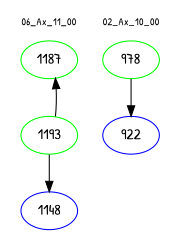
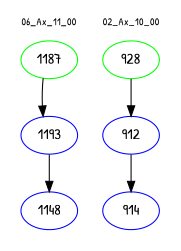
  digraph {
    fontname="Patrick Hand"
    node [color=blue fontname="Patrick Hand"]
    edge [color=black fontname="Patrick Hand"]
    n1 [color=green label=1187]
-   n2 [color=green label=1193]
+   n2 [label=1193]
    n3 [label=1148]
-   n4 [color=green label=978]
-   n5 [label=922]
+   n4 [color=green label=928]
+   n5 [label=912]
+   n6 [label=914]
    subgraph cluster_1 {
      color=white
      fontsize=10
      label="06_Ax_11_00"
      n1
      n2
      n3
    }
    subgraph cluster_2 {
      color=white
      fontsize=10
      label="02_Ax_10_00"
      n4
      n5
+     n6
    }
-   n2 -> n1
+   n1 -> n2
    n2 -> n3
    n4 -> n5
+   n5 -> n6
  }
